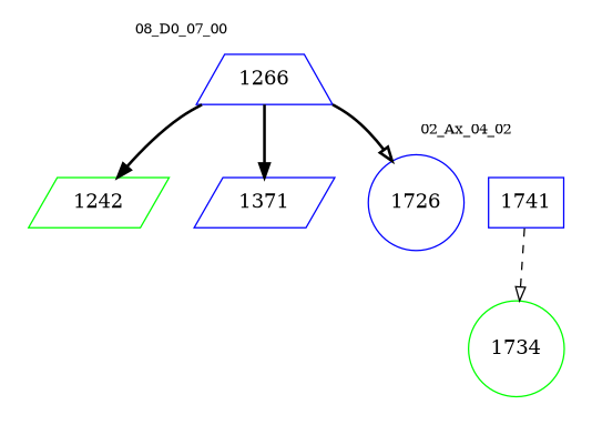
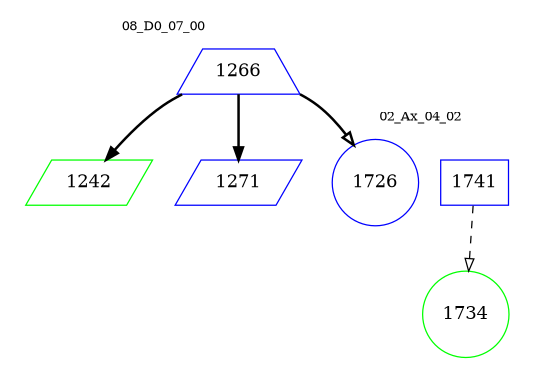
  digraph {
    node [color=blue shape=circle]
    edge [arrowhead=onormal color=black style=bold]
    n1 [label=1741 shape=box]
    n2 [label=1726]
    n3 [color=green label=1734]
    n4 [label=1266 shape=trapezium]
    n5 [color=green label=1242 shape=parallelogram]
-   n6 [label=1371 shape=parallelogram]
+   n6 [label=1271 shape=parallelogram]
    subgraph cluster_1 {
      color=white
      fontsize=10
      label="02_Ax_04_02"
      n1
      n2
      n3
    }
    subgraph cluster_2 {
      color=white
      fontsize=10
      label="08_D0_07_00"
      n4
      n5
      n6
    }
    n1 -> n3 [style=dashed]
    n4 -> n2
    n4 -> n5 [arrowhead=normal]
    n4 -> n6 [arrowhead=normal]
  }
